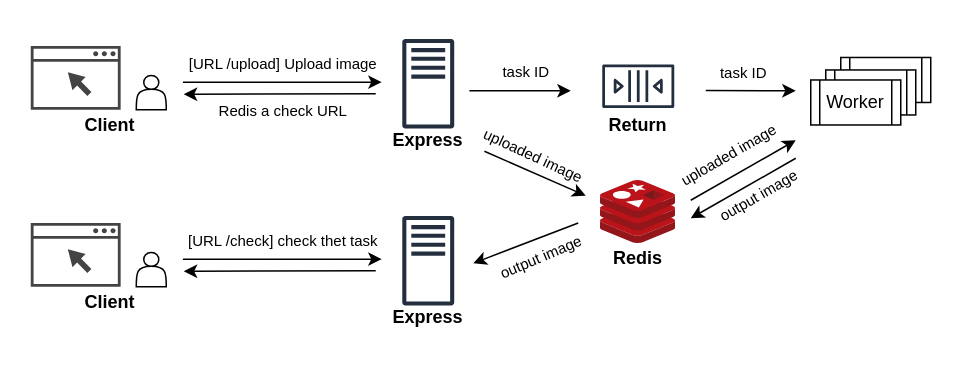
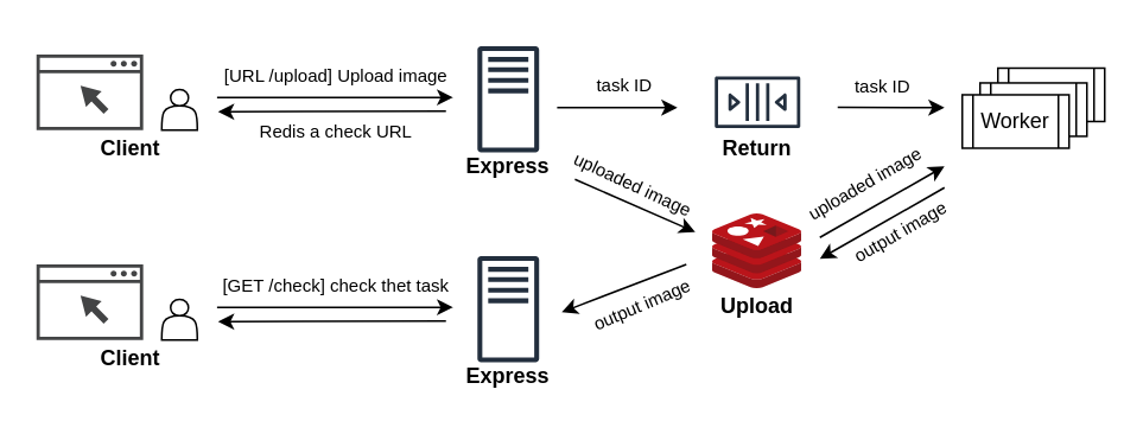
  <mxCell id="0" />
  <mxCell id="1" parent="0" />
  <mxCell id="2" value="" style="endArrow=classic;html=1;fontSize=12;" edge="1" parent="1"><mxGeometry width="50" height="50" relative="1" as="geometry"><mxPoint x="121.44" y="54.33" as="sourcePoint" /><mxPoint x="254" y="54.25" as="targetPoint" /></mxGeometry></mxCell>
  <mxCell id="3" value="" style="group" vertex="1" connectable="0" parent="1"><mxGeometry x="250" y="20.32" width="80" height="80" as="geometry" /></mxCell>
  <mxCell id="4" value="" style="outlineConnect=0;fontColor=#232F3E;gradientColor=none;fillColor=#232F3E;strokeColor=none;dashed=0;verticalLabelPosition=bottom;verticalAlign=top;align=center;html=1;fontSize=12;fontStyle=0;aspect=fixed;pointerEvents=1;shape=mxgraph.aws4.traditional_server;" vertex="1" parent="3"><mxGeometry x="17.69" y="5" width="34.62" height="60" as="geometry" /></mxCell>
  <mxCell id="5" value="&lt;b&gt;Express&lt;/b&gt;" style="text;html=1;strokeColor=none;fillColor=none;align=center;verticalAlign=middle;whiteSpace=wrap;rounded=0;fontSize=12;" vertex="1" parent="3"><mxGeometry y="63" width="70" height="20" as="geometry" /></mxCell>
  <mxCell id="6" value="" style="group" vertex="1" connectable="0" parent="1"><mxGeometry x="126" y="22" width="136.998" height="30" as="geometry" /></mxCell>
  <mxCell id="7" value="&lt;font color=&quot;#000000&quot; style=&quot;font-size: 10px&quot;&gt;[URL /upload] Upload image&lt;/font&gt;" style="text;html=1;align=center;verticalAlign=middle;resizable=0;points=[];autosize=1;strokeColor=none;fontSize=12;fontColor=#FFFFFF;" vertex="1" parent="6"><mxGeometry x="-13.002" y="10" width="150" height="20" as="geometry" /></mxCell>
  <mxCell id="8" value="" style="group" vertex="1" connectable="0" parent="1"><mxGeometry x="20" y="30.12" width="91.7" height="64.88" as="geometry" /></mxCell>
  <mxCell id="9" value="&lt;b&gt;Client&lt;/b&gt;" style="text;html=1;strokeColor=none;fillColor=none;align=center;verticalAlign=middle;whiteSpace=wrap;rounded=0;fontSize=12;" vertex="1" parent="8"><mxGeometry x="13.685" y="40.908" width="78.015" height="23.972" as="geometry" /></mxCell>
  <mxCell id="10" value="" style="pointerEvents=1;shadow=0;dashed=0;html=1;strokeColor=none;fillColor=#434445;aspect=fixed;labelPosition=center;verticalLabelPosition=bottom;verticalAlign=top;align=center;outlineConnect=0;shape=mxgraph.vvd.web_browser;fontSize=12;" vertex="1" parent="8"><mxGeometry width="59.93" height="42.55" as="geometry" /></mxCell>
  <mxCell id="11" value="" style="shape=actor;whiteSpace=wrap;html=1;aspect=fixed;" vertex="1" parent="8"><mxGeometry x="70.342" y="19.777" width="20.017" height="22.773" as="geometry" /></mxCell>
  <mxCell id="12" value="" style="endArrow=classic;html=1;fontSize=12;" edge="1" parent="1"><mxGeometry width="50" height="50" relative="1" as="geometry"><mxPoint x="312.44" y="59.92" as="sourcePoint" /><mxPoint x="380" y="60" as="targetPoint" /></mxGeometry></mxCell>
  <mxCell id="13" value="" style="group" vertex="1" connectable="0" parent="1"><mxGeometry x="390" y="27" width="70" height="66" as="geometry" /></mxCell>
  <mxCell id="14" value="" style="outlineConnect=0;fontColor=#232F3E;gradientColor=none;strokeColor=#232F3E;fillColor=#ffffff;dashed=0;verticalLabelPosition=bottom;verticalAlign=top;align=center;html=1;fontSize=12;fontStyle=0;aspect=fixed;shape=mxgraph.aws4.resourceIcon;resIcon=mxgraph.aws4.queue;" vertex="1" parent="13"><mxGeometry x="5" width="60" height="60" as="geometry" /></mxCell>
  <mxCell id="15" value="&lt;b&gt;Return&lt;/b&gt;" style="text;html=1;strokeColor=none;fillColor=none;align=center;verticalAlign=middle;whiteSpace=wrap;rounded=0;fontSize=12;" vertex="1" parent="13"><mxGeometry y="46.0" width="70" height="20" as="geometry" /></mxCell>
  <mxCell id="16" value="" style="aspect=fixed;html=1;points=[];align=center;image;fontSize=12;image=img/lib/mscae/Cache_Redis_Product.svg;" vertex="1" parent="1"><mxGeometry x="400" y="120" width="50" height="42" as="geometry" /></mxCell>
  <mxCell id="17" value="" style="endArrow=classic;html=1;fontSize=12;" edge="1" parent="1"><mxGeometry width="50" height="50" relative="1" as="geometry"><mxPoint x="322.44" y="100.32" as="sourcePoint" /><mxPoint x="390" y="130" as="targetPoint" /></mxGeometry></mxCell>
  <mxCell id="18" value="" style="endArrow=classic;html=1;fontSize=12;" edge="1" parent="1"><mxGeometry width="50" height="50" relative="1" as="geometry"><mxPoint x="470" y="59.84" as="sourcePoint" /><mxPoint x="530" y="60" as="targetPoint" /></mxGeometry></mxCell>
  <mxCell id="19" value="&lt;font color=&quot;#000000&quot;&gt;&lt;span style=&quot;font-size: 10px&quot;&gt;task ID&lt;/span&gt;&lt;/font&gt;" style="text;html=1;align=center;verticalAlign=middle;resizable=0;points=[];autosize=1;strokeColor=none;fontSize=12;fontColor=#FFFFFF;" vertex="1" parent="1"><mxGeometry x="324.998" y="37" width="50" height="20" as="geometry" /></mxCell>
  <mxCell id="20" value="&lt;font color=&quot;#000000&quot;&gt;&lt;span style=&quot;font-size: 10px&quot;&gt;uploaded image&lt;/span&gt;&lt;/font&gt;" style="text;html=1;align=center;verticalAlign=middle;resizable=0;points=[];autosize=1;strokeColor=none;fontSize=12;fontColor=#FFFFFF;rotation=25;" vertex="1" parent="1"><mxGeometry x="309.998" y="93" width="90" height="20" as="geometry" /></mxCell>
  <mxCell id="21" value="" style="endArrow=classic;html=1;fontSize=12;" edge="1" parent="1"><mxGeometry width="50" height="50" relative="1" as="geometry"><mxPoint x="250" y="62" as="sourcePoint" /><mxPoint x="122" y="62.33" as="targetPoint" /></mxGeometry></mxCell>
  <mxCell id="22" value="&lt;font color=&quot;#000000&quot;&gt;&lt;span style=&quot;font-size: 10px&quot;&gt;Redis a check URL&lt;/span&gt;&lt;/font&gt;" style="text;html=1;align=center;verticalAlign=middle;resizable=0;points=[];autosize=1;strokeColor=none;fontSize=12;fontColor=#FFFFFF;" vertex="1" parent="1"><mxGeometry x="132.998" y="62.82" width="110" height="20" as="geometry" /></mxCell>
  <mxCell id="23" value="Worker" style="shape=process;whiteSpace=wrap;html=1;backgroundOutline=1;" vertex="1" parent="1"><mxGeometry x="560" y="37.82" width="60" height="30" as="geometry" /></mxCell>
  <mxCell id="24" value="Worker" style="shape=process;whiteSpace=wrap;html=1;backgroundOutline=1;" vertex="1" parent="1"><mxGeometry x="550" y="46.14" width="60" height="30" as="geometry" /></mxCell>
  <mxCell id="25" value="Worker" style="shape=process;whiteSpace=wrap;html=1;backgroundOutline=1;" vertex="1" parent="1"><mxGeometry x="540" y="52.82" width="60" height="30" as="geometry" /></mxCell>
- <mxCell id="26" value="&lt;b&gt;Redis&lt;/b&gt;" style="text;html=1;strokeColor=none;fillColor=none;align=center;verticalAlign=middle;whiteSpace=wrap;rounded=0;fontSize=12;" vertex="1" parent="1"><mxGeometry x="390" y="162" width="70" height="20" as="geometry" /></mxCell>
+ <mxCell id="26" value="&lt;b&gt;Upload&lt;/b&gt;" style="text;html=1;strokeColor=none;fillColor=none;align=center;verticalAlign=middle;whiteSpace=wrap;rounded=0;fontSize=12;" vertex="1" parent="1"><mxGeometry x="390" y="162" width="70" height="20" as="geometry" /></mxCell>
  <mxCell id="27" value="" style="endArrow=classic;html=1;fontSize=12;" edge="1" parent="1"><mxGeometry width="50" height="50" relative="1" as="geometry"><mxPoint x="530" y="105" as="sourcePoint" /><mxPoint x="460" y="145" as="targetPoint" /></mxGeometry></mxCell>
  <mxCell id="28" value="&lt;font color=&quot;#000000&quot;&gt;&lt;span style=&quot;font-size: 10px&quot;&gt;uploaded image&lt;/span&gt;&lt;/font&gt;" style="text;html=1;align=center;verticalAlign=middle;resizable=0;points=[];autosize=1;strokeColor=none;fontSize=12;fontColor=#FFFFFF;rotation=-30;" vertex="1" parent="1"><mxGeometry x="439.998" y="93" width="90" height="20" as="geometry" /></mxCell>
  <mxCell id="29" value="" style="endArrow=classic;html=1;fontSize=12;" edge="1" parent="1"><mxGeometry width="50" height="50" relative="1" as="geometry"><mxPoint x="460" y="133" as="sourcePoint" /><mxPoint x="530" y="93" as="targetPoint" /></mxGeometry></mxCell>
  <mxCell id="30" value="&lt;font color=&quot;#000000&quot;&gt;&lt;span style=&quot;font-size: 10px&quot;&gt;output image&lt;/span&gt;&lt;/font&gt;" style="text;html=1;align=center;verticalAlign=middle;resizable=0;points=[];autosize=1;strokeColor=none;fontSize=12;fontColor=#FFFFFF;rotation=-30;" vertex="1" parent="1"><mxGeometry x="469.998" y="120" width="70" height="20" as="geometry" /></mxCell>
  <mxCell id="31" value="" style="endArrow=classic;html=1;fontSize=12;" edge="1" parent="1"><mxGeometry width="50" height="50" relative="1" as="geometry"><mxPoint x="121.44" y="172.33" as="sourcePoint" /><mxPoint x="254" y="172.25" as="targetPoint" /></mxGeometry></mxCell>
  <mxCell id="32" value="" style="outlineConnect=0;fontColor=#232F3E;gradientColor=none;fillColor=#232F3E;strokeColor=none;dashed=0;verticalLabelPosition=bottom;verticalAlign=top;align=center;html=1;fontSize=12;fontStyle=0;aspect=fixed;pointerEvents=1;shape=mxgraph.aws4.traditional_server;" vertex="1" parent="1"><mxGeometry x="267.69" y="143.32" width="34.62" height="60" as="geometry" /></mxCell>
  <mxCell id="33" value="&lt;b&gt;Express&lt;/b&gt;" style="text;html=1;strokeColor=none;fillColor=none;align=center;verticalAlign=middle;whiteSpace=wrap;rounded=0;fontSize=12;" vertex="1" parent="1"><mxGeometry x="250" y="201.32" width="70" height="20" as="geometry" /></mxCell>
  <mxCell id="34" value="" style="group" vertex="1" connectable="0" parent="1"><mxGeometry x="126" y="140" width="136.998" height="30" as="geometry" /></mxCell>
- <mxCell id="35" value="&lt;font color=&quot;#000000&quot; style=&quot;font-size: 10px&quot;&gt;[URL /check] check thet task&lt;/font&gt;" style="text;html=1;align=center;verticalAlign=middle;resizable=0;points=[];autosize=1;strokeColor=none;fontSize=12;fontColor=#FFFFFF;" vertex="1" parent="34"><mxGeometry x="-8.002" y="10" width="140" height="20" as="geometry" /></mxCell>
+ <mxCell id="35" value="&lt;font color=&quot;#000000&quot; style=&quot;font-size: 10px&quot;&gt;[GET /check] check thet task&lt;/font&gt;" style="text;html=1;align=center;verticalAlign=middle;resizable=0;points=[];autosize=1;strokeColor=none;fontSize=12;fontColor=#FFFFFF;" vertex="1" parent="34"><mxGeometry x="-8.002" y="10" width="140" height="20" as="geometry" /></mxCell>
  <mxCell id="36" value="" style="group" vertex="1" connectable="0" parent="1"><mxGeometry x="20" y="148.12" width="91.7" height="64.88" as="geometry" /></mxCell>
  <mxCell id="37" value="&lt;b&gt;Client&lt;/b&gt;" style="text;html=1;strokeColor=none;fillColor=none;align=center;verticalAlign=middle;whiteSpace=wrap;rounded=0;fontSize=12;" vertex="1" parent="36"><mxGeometry x="13.685" y="40.908" width="78.015" height="23.972" as="geometry" /></mxCell>
  <mxCell id="38" value="" style="pointerEvents=1;shadow=0;dashed=0;html=1;strokeColor=none;fillColor=#434445;aspect=fixed;labelPosition=center;verticalLabelPosition=bottom;verticalAlign=top;align=center;outlineConnect=0;shape=mxgraph.vvd.web_browser;fontSize=12;" vertex="1" parent="36"><mxGeometry width="59.93" height="42.55" as="geometry" /></mxCell>
  <mxCell id="39" value="" style="shape=actor;whiteSpace=wrap;html=1;aspect=fixed;" vertex="1" parent="36"><mxGeometry x="70.342" y="19.777" width="20.017" height="22.773" as="geometry" /></mxCell>
  <mxCell id="40" value="" style="endArrow=classic;html=1;fontSize=12;" edge="1" parent="1"><mxGeometry width="50" height="50" relative="1" as="geometry"><mxPoint x="250" y="180" as="sourcePoint" /><mxPoint x="122" y="180.33" as="targetPoint" /></mxGeometry></mxCell>
  <mxCell id="41" value="" style="endArrow=classic;html=1;fontSize=12;" edge="1" parent="1"><mxGeometry width="50" height="50" relative="1" as="geometry"><mxPoint x="385" y="148.12" as="sourcePoint" /><mxPoint x="315" y="175" as="targetPoint" /></mxGeometry></mxCell>
  <mxCell id="42" value="&lt;font color=&quot;#000000&quot;&gt;&lt;span style=&quot;font-size: 10px&quot;&gt;output image&lt;/span&gt;&lt;/font&gt;" style="text;html=1;align=center;verticalAlign=middle;resizable=0;points=[];autosize=1;strokeColor=none;fontSize=12;fontColor=#FFFFFF;rotation=-23;" vertex="1" parent="1"><mxGeometry x="324.998" y="161.32" width="70" height="20" as="geometry" /></mxCell>
  <mxCell id="43" value="&lt;font color=&quot;#000000&quot;&gt;&lt;span style=&quot;font-size: 10px&quot;&gt;task ID&lt;/span&gt;&lt;/font&gt;" style="text;html=1;align=center;verticalAlign=middle;resizable=0;points=[];autosize=1;strokeColor=none;fontSize=12;fontColor=#FFFFFF;" vertex="1" parent="1"><mxGeometry x="469.998" y="37.82" width="50" height="20" as="geometry" /></mxCell>
